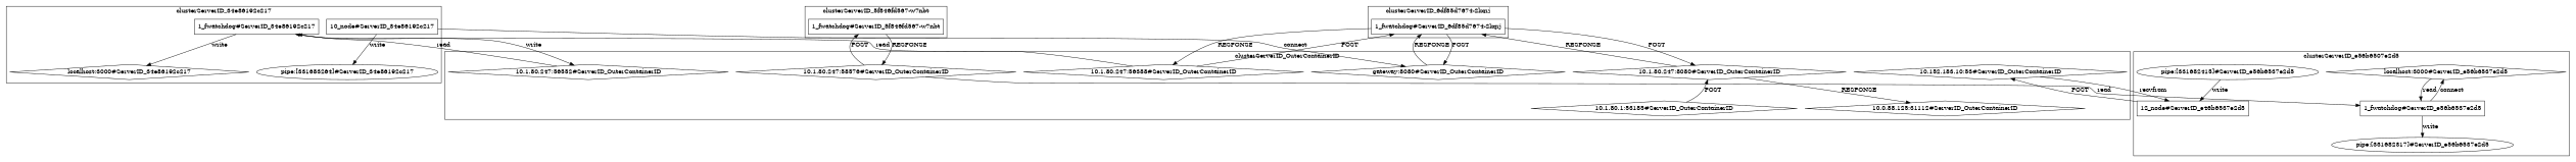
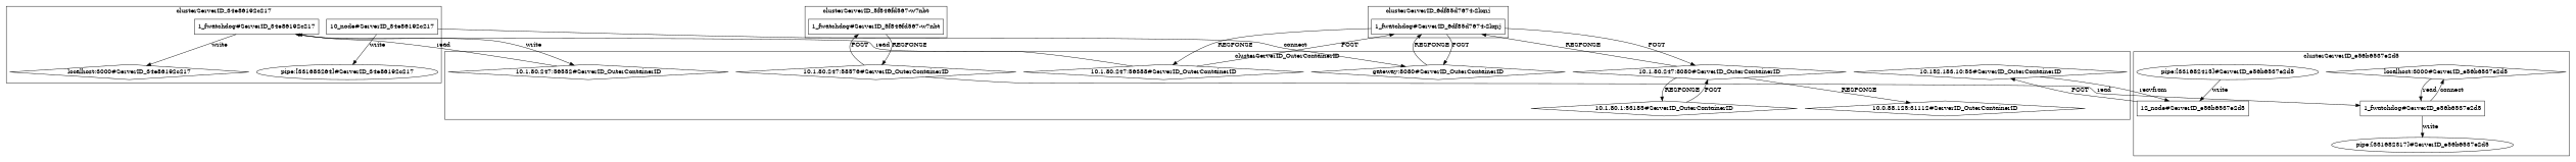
  digraph {
    node [shape=diamond]
    "1_fwatchdog#ServerID_34e86192c217" [shape=box]
    "localhost:3000#ServerID_34e86192c217"
    "10_node#ServerID_34e86192c217" [shape=box]
    "pipe:[331683264]#ServerID_34e86192c217" [shape=ellipse]
    "1_fwatchdog#ServerID_5f846fd567-w7nbt" [shape=box]
    "1_fwatchdog#ServerID_6df85d7674-2kqrj" [shape=box]
    "gateway:8080#ServerID_OuterContainerID"
    "10.1.80.247:56388#ServerID_OuterContainerID"
    "10.1.80.247:8080#ServerID_OuterContainerID"
    "10.1.80.247:58576#ServerID_OuterContainerID"
    "10.1.80.247:56552#ServerID_OuterContainerID"
    "10.152.183.10:53#ServerID_OuterContainerID"
    "10.1.80.1:53185#ServerID_OuterContainerID"
    "10.0.88.125:31112#ServerID_OuterContainerID"
    "localhost:3000#ServerID_e56b6537e2d5"
    "1_fwatchdog#ServerID_e56b6537e2d5" [shape=box]
    "pipe:[331682317]#ServerID_e56b6537e2d5" [shape=ellipse]
-   "12_node#ServerID_e56b6537e2d5" [shape=box label="12_node#ServerID_e46b6537e2d5"]
+   "12_node#ServerID_e56b6537e2d5" [shape=box]
    "pipe:[331682415]#ServerID_e56b6537e2d5" [shape=ellipse]
    subgraph cluster_1 {
      label=clusterServerID_34e86192c217
      "1_fwatchdog#ServerID_34e86192c217"
      "localhost:3000#ServerID_34e86192c217"
      "10_node#ServerID_34e86192c217"
      "pipe:[331683264]#ServerID_34e86192c217"
    }
    subgraph cluster_2 {
      label="clusterServerID_5f846fd567-w7nbt"
      "1_fwatchdog#ServerID_5f846fd567-w7nbt"
    }
    subgraph cluster_3 {
      label="clusterServerID_6df85d7674-2kqrj"
      "1_fwatchdog#ServerID_6df85d7674-2kqrj"
    }
    subgraph cluster_4 {
      label=clusterServerID_OuterContainerID
      "gateway:8080#ServerID_OuterContainerID"
      "10.1.80.247:56388#ServerID_OuterContainerID"
      "10.1.80.247:8080#ServerID_OuterContainerID"
      "10.1.80.247:58576#ServerID_OuterContainerID"
      "10.1.80.247:56552#ServerID_OuterContainerID"
      "10.152.183.10:53#ServerID_OuterContainerID"
      "10.1.80.1:53185#ServerID_OuterContainerID"
      "10.0.88.125:31112#ServerID_OuterContainerID"
    }
    subgraph cluster_5 {
-     label=clusterServerID_e56b6507e2d5
+     label=clusterServerID_e56b6537e2d5
      "localhost:3000#ServerID_e56b6537e2d5"
      "1_fwatchdog#ServerID_e56b6537e2d5"
      "pipe:[331682317]#ServerID_e56b6537e2d5"
      "12_node#ServerID_e56b6537e2d5"
      "pipe:[331682415]#ServerID_e56b6537e2d5"
    }
    "1_fwatchdog#ServerID_34e86192c217" -> "localhost:3000#ServerID_34e86192c217" [label=write]
    "1_fwatchdog#ServerID_34e86192c217" -> "10.1.80.247:56552#ServerID_OuterContainerID" [label=write]
    "10_node#ServerID_34e86192c217" -> "pipe:[331683264]#ServerID_34e86192c217" [label=write]
    "10_node#ServerID_34e86192c217" -> "gateway:8080#ServerID_OuterContainerID" [label=connect]
    "1_fwatchdog#ServerID_5f846fd567-w7nbt" -> "10.1.80.247:58576#ServerID_OuterContainerID" [label=RESPONSE]
    "1_fwatchdog#ServerID_6df85d7674-2kqrj" -> "gateway:8080#ServerID_OuterContainerID" [label=POST]
    "1_fwatchdog#ServerID_6df85d7674-2kqrj" -> "10.1.80.247:56388#ServerID_OuterContainerID" [label=RESPONSE]
    "1_fwatchdog#ServerID_6df85d7674-2kqrj" -> "10.1.80.247:8080#ServerID_OuterContainerID" [label=POST]
    "gateway:8080#ServerID_OuterContainerID" -> "1_fwatchdog#ServerID_6df85d7674-2kqrj" [label=RESPONSE]
    "10.1.80.247:56388#ServerID_OuterContainerID" -> "1_fwatchdog#ServerID_34e86192c217" [label=read]
    "10.1.80.247:56388#ServerID_OuterContainerID" -> "1_fwatchdog#ServerID_6df85d7674-2kqrj" [label=POST]
    "10.1.80.247:8080#ServerID_OuterContainerID" -> "1_fwatchdog#ServerID_6df85d7674-2kqrj" [label=RESPONSE]
+   "10.1.80.247:8080#ServerID_OuterContainerID" -> "10.1.80.1:53185#ServerID_OuterContainerID" [label=RESPONSE]
    "10.1.80.247:8080#ServerID_OuterContainerID" -> "10.0.88.125:31112#ServerID_OuterContainerID" [label=RESPONSE]
    "10.1.80.247:58576#ServerID_OuterContainerID" -> "1_fwatchdog#ServerID_5f846fd567-w7nbt" [label=POST]
    "10.1.80.247:58576#ServerID_OuterContainerID" -> "1_fwatchdog#ServerID_e56b6537e2d5" [label=read]
    "10.1.80.247:56552#ServerID_OuterContainerID" -> "1_fwatchdog#ServerID_34e86192c217" [label=read]
    "10.152.183.10:53#ServerID_OuterContainerID" -> "12_node#ServerID_e56b6537e2d5" [label=recvfrom]
    "10.1.80.1:53185#ServerID_OuterContainerID" -> "10.1.80.247:8080#ServerID_OuterContainerID" [label=POST]
    "localhost:3000#ServerID_e56b6537e2d5" -> "1_fwatchdog#ServerID_e56b6537e2d5" [label=read]
    "1_fwatchdog#ServerID_e56b6537e2d5" -> "localhost:3000#ServerID_e56b6537e2d5" [label=connect]
    "1_fwatchdog#ServerID_e56b6537e2d5" -> "pipe:[331682317]#ServerID_e56b6537e2d5" [label=write]
    "12_node#ServerID_e56b6537e2d5" -> "10.152.183.10:53#ServerID_OuterContainerID" [label=POST]
    "pipe:[331682415]#ServerID_e56b6537e2d5" -> "12_node#ServerID_e56b6537e2d5" [label=write]
  }
